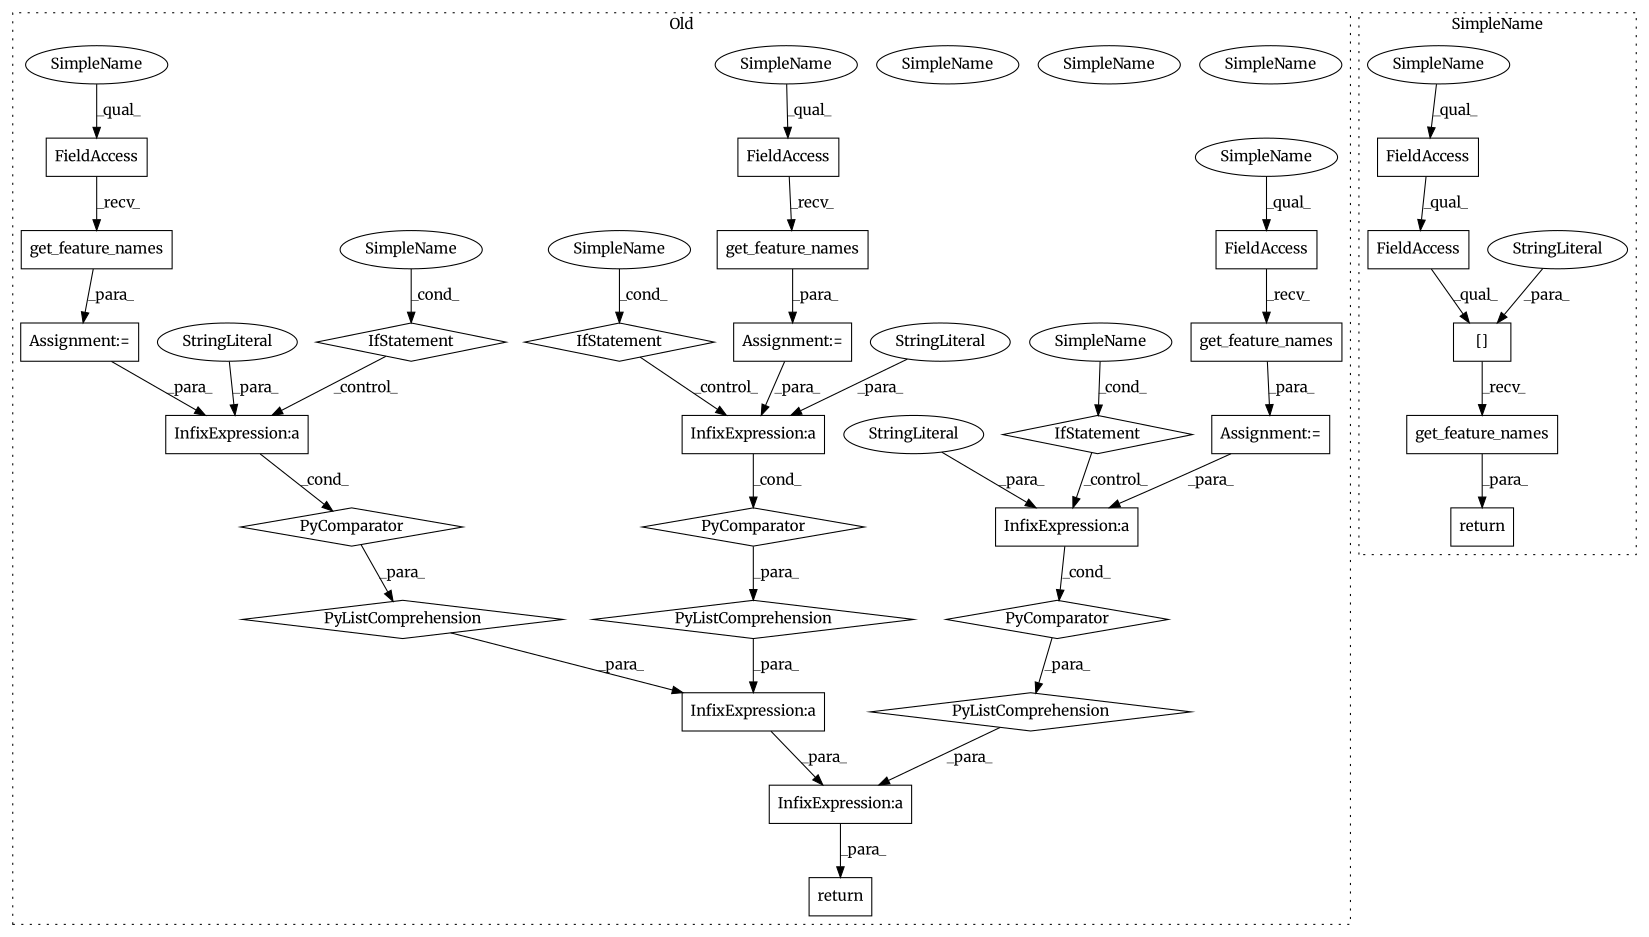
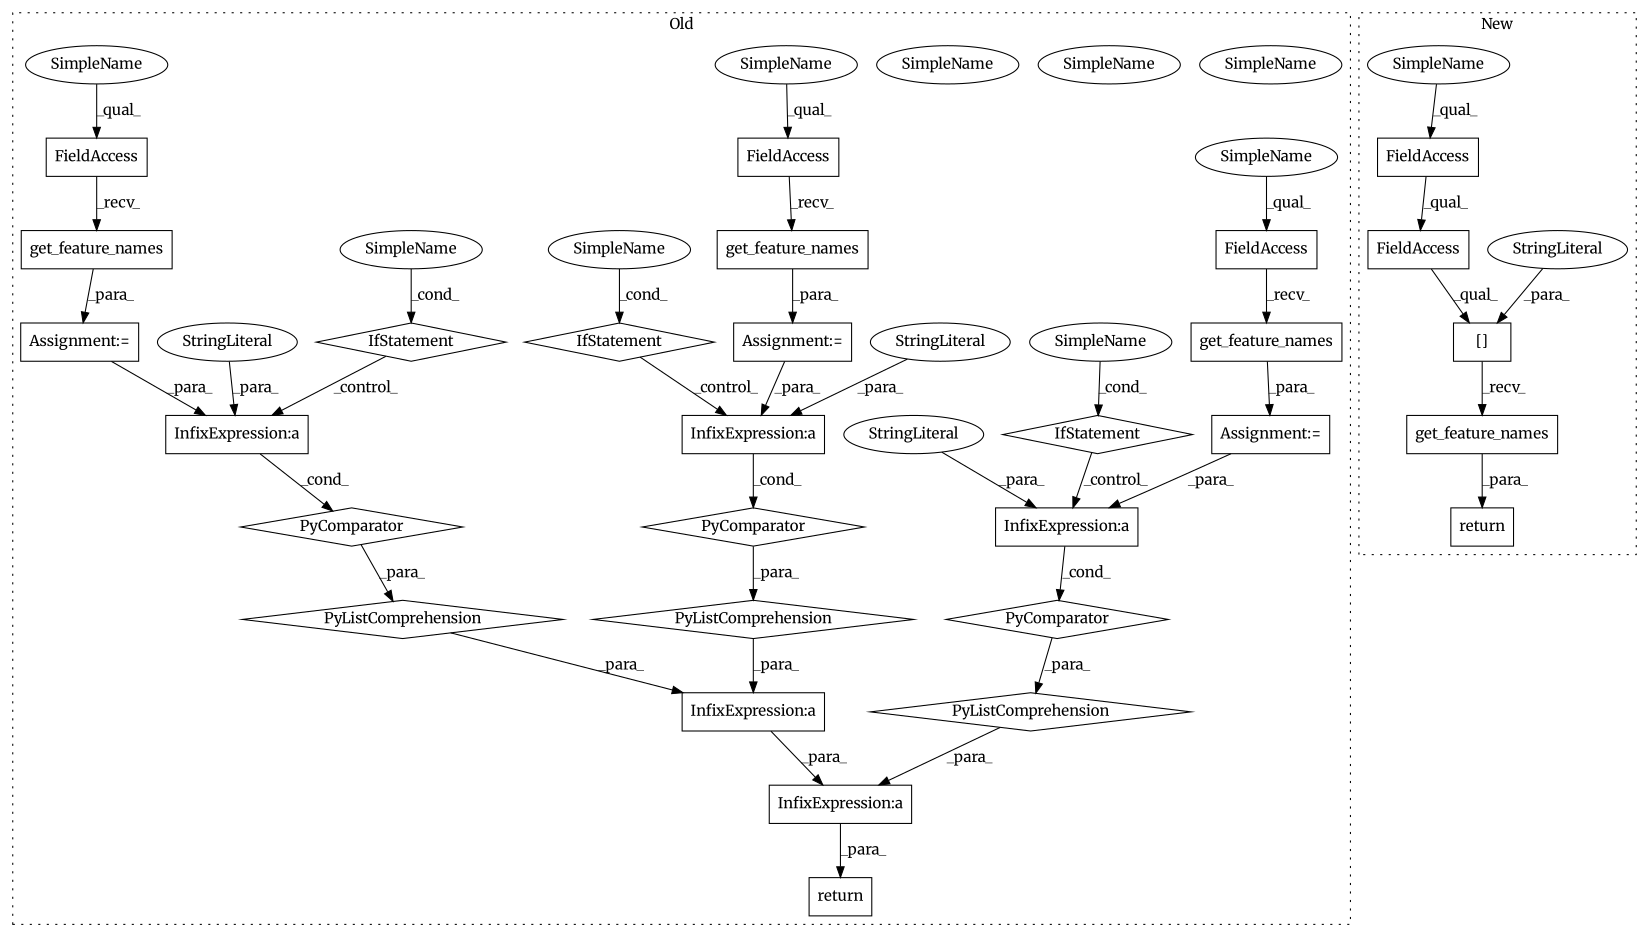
  digraph {
    fontname=Merriweather
    node [a=42 l=5 s=3082 shape=box fontname=Merriweather]
    edge [fontname=Merriweather]
    n1 [a=113 l=60 label=PyComparator shape=diamond]
    n2 [a=109 l=143 label=PyListComprehension s=3007 shape=diamond]
    n3 [a=7 l=60 label="Assignment:="]
    n4 [a=27 l=14 label="InfixExpression:a" s=3145]
    n5 [a=109 l=141 label=PyListComprehension s=2858 shape=diamond]
    n6 [a=113 l=59 label=PyComparator s=2932 shape=diamond]
    n7 [a=7 l=59 label="Assignment:=" s=2932]
    n8 [a=27 l=3 label="InfixExpression:a" s=2866]
    n9 [a=27 l=3 label="InfixExpression:a" s=3016]
    n10 [a=32 l=19 label=get_feature_names s=3114]
    n11 [a=22 l=21 label=FieldAccess s=3092]
    n12 [a=32 l=19 label=get_feature_names s=2963]
    n13 [a=22 l=20 label=FieldAccess s=2942]
    n14 [label=SimpleName s=3137 shape=ellipse]
    n15 [a=25 l=60 label=IfStatement shape=diamond]
    n16 [label=SimpleName s=2986 shape=ellipse]
    n17 [a=25 l=59 label=IfStatement s=2932 shape=diamond]
    n18 [a=45 l=8 label=StringLiteral s=3008 shape=ellipse]
    n19 [a=45 l=7 label=StringLiteral s=2859 shape=ellipse]
    n20 [a=41 l=7 label=return s=2838]
    n21 [a=27 l=8 label="InfixExpression:a" s=2999]
    n22 [a=113 l=63 label=PyComparator s=3237 shape=diamond]
    n23 [a=27 l=3 label="InfixExpression:a" s=3171]
    n24 [a=32 l=19 label=get_feature_names s=3272]
    n25 [a=22 l=24 label=FieldAccess s=3247]
    n26 [label=SimpleName s=3295 shape=ellipse]
    n27 [a=25 l=63 label=IfStatement s=3237 shape=diamond]
    n28 [a=7 l=63 label="Assignment:=" s=3237]
    n29 [a=109 l=149 label=PyListComprehension s=3159 shape=diamond]
    n30 [a=45 l=11 label=StringLiteral s=3160 shape=ellipse]
    n31 [l=4 label=SimpleName s=3092 shape=ellipse]
    n32 [l=4 label=SimpleName s=3247 shape=ellipse]
    n33 [l=4 label=SimpleName s=2942 shape=ellipse]
    n34 [label=SimpleName s=2986 shape=ellipse]
    n35 [label=SimpleName s=3295 shape=ellipse]
    n36 [label=SimpleName s=3137 shape=ellipse]
    n37 [a=32 l=19 label=get_feature_names s=2482]
    n38 [a=2 l="37,1" label="[]" s="2436,2480"]
    n39 [a=22 l=36 label=FieldAccess s=2436]
    n40 [a=22 l=24 label=FieldAccess s=2436]
    n41 [a=45 l=7 label=StringLiteral s=2473 shape=ellipse]
    n42 [a=41 l=7 label=return s=2429]
    n43 [l=4 label=SimpleName s=2436 shape=ellipse]
    subgraph cluster_1 {
      label=Old
      style=dotted
      n1
      n2
      n3
      n4
      n5
      n6
      n7
      n8
      n9
      n10
      n11
      n12
      n13
      n14
      n15
      n16
      n17
      n18
      n19
      n20
      n21
      n22
      n23
      n24
      n25
      n26
      n27
      n28
      n29
      n30
      n31
      n32
      n33
      n34
      n35
      n36
    }
    subgraph cluster_2 {
-     label=SimpleName
+     label=New
      style=dotted
      n37
      n38
      n39
      n40
      n41
      n42
      n43
    }
    n1 -> n2 [label=_para_]
    n2 -> n21 [label=_para_]
    n3 -> n9 [label=_para_]
    n4 -> n20 [label=_para_]
    n5 -> n21 [label=_para_]
    n6 -> n5 [label=_para_]
    n7 -> n8 [label=_para_]
    n8 -> n6 [label=_cond_]
    n9 -> n1 [label=_cond_]
    n10 -> n3 [label=_para_]
    n11 -> n10 [label=_recv_]
    n12 -> n7 [label=_para_]
    n13 -> n12 [label=_recv_]
    n15 -> n9 [label=_control_]
    n17 -> n8 [label=_control_]
    n18 -> n9 [label=_para_]
    n19 -> n8 [label=_para_]
    n21 -> n4 [label=_para_]
    n22 -> n29 [label=_para_]
    n23 -> n22 [label=_cond_]
    n24 -> n28 [label=_para_]
    n25 -> n24 [label=_recv_]
    n27 -> n23 [label=_control_]
    n28 -> n23 [label=_para_]
    n29 -> n4 [label=_para_]
    n30 -> n23 [label=_para_]
    n31 -> n11 [label=_qual_]
    n32 -> n25 [label=_qual_]
    n33 -> n13 [label=_qual_]
    n34 -> n17 [label=_cond_]
    n35 -> n27 [label=_cond_]
    n36 -> n15 [label=_cond_]
    n37 -> n42 [label=_para_]
    n38 -> n37 [label=_recv_]
    n39 -> n38 [label=_qual_]
    n40 -> n39 [label=_qual_]
    n41 -> n38 [label=_para_]
    n43 -> n40 [label=_qual_]
  }
